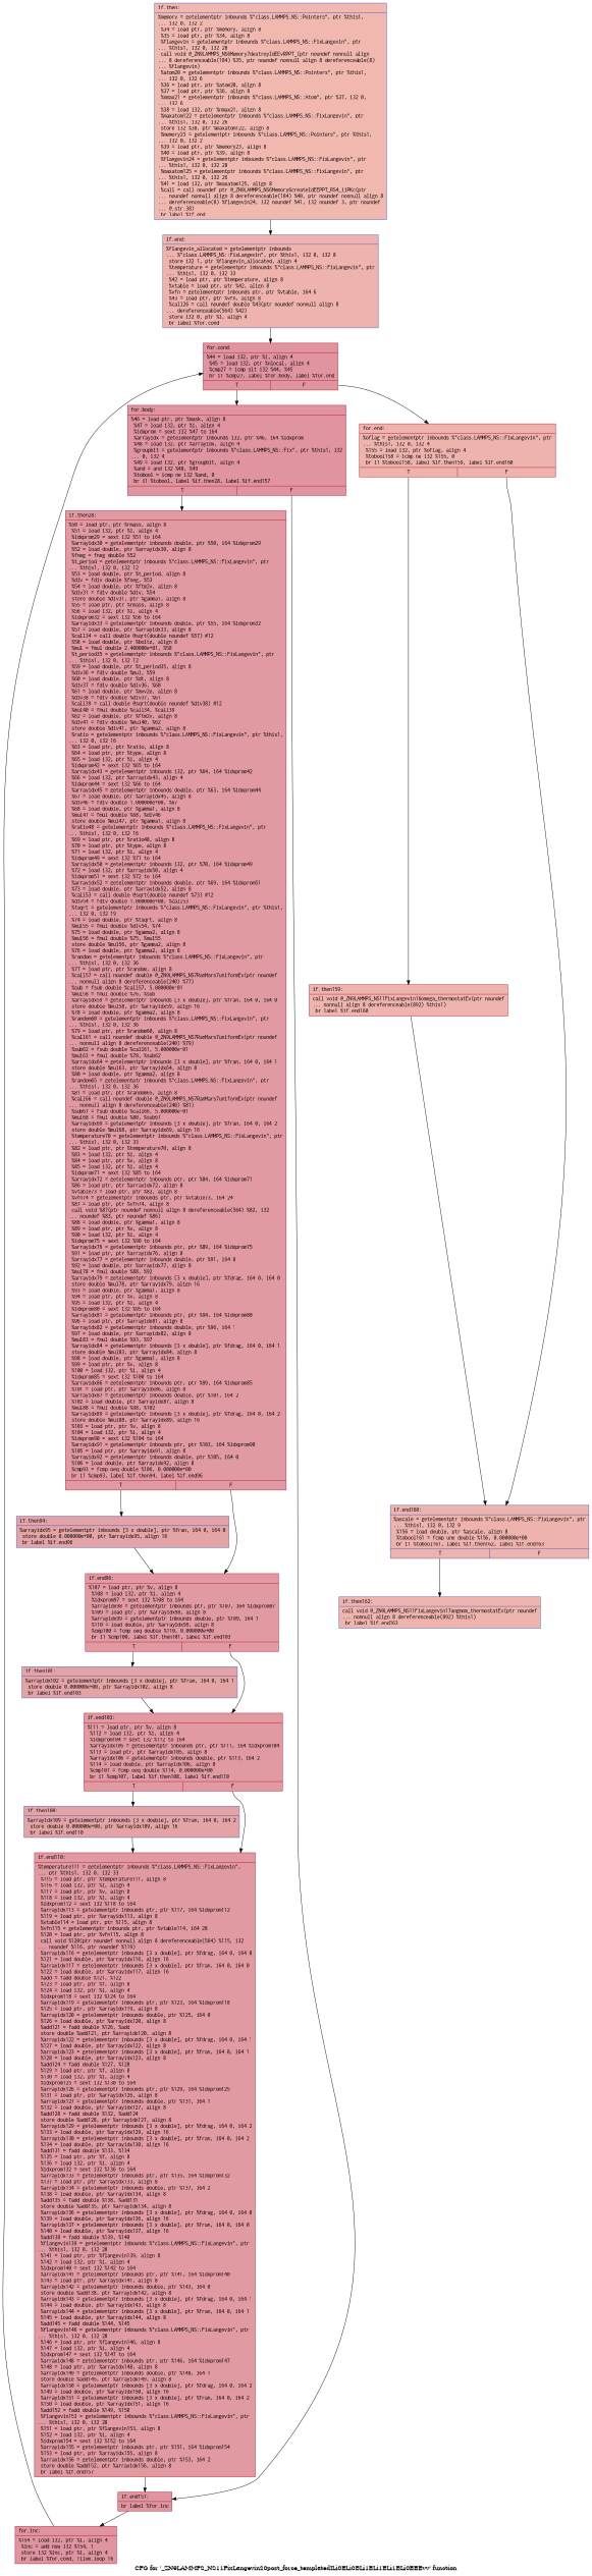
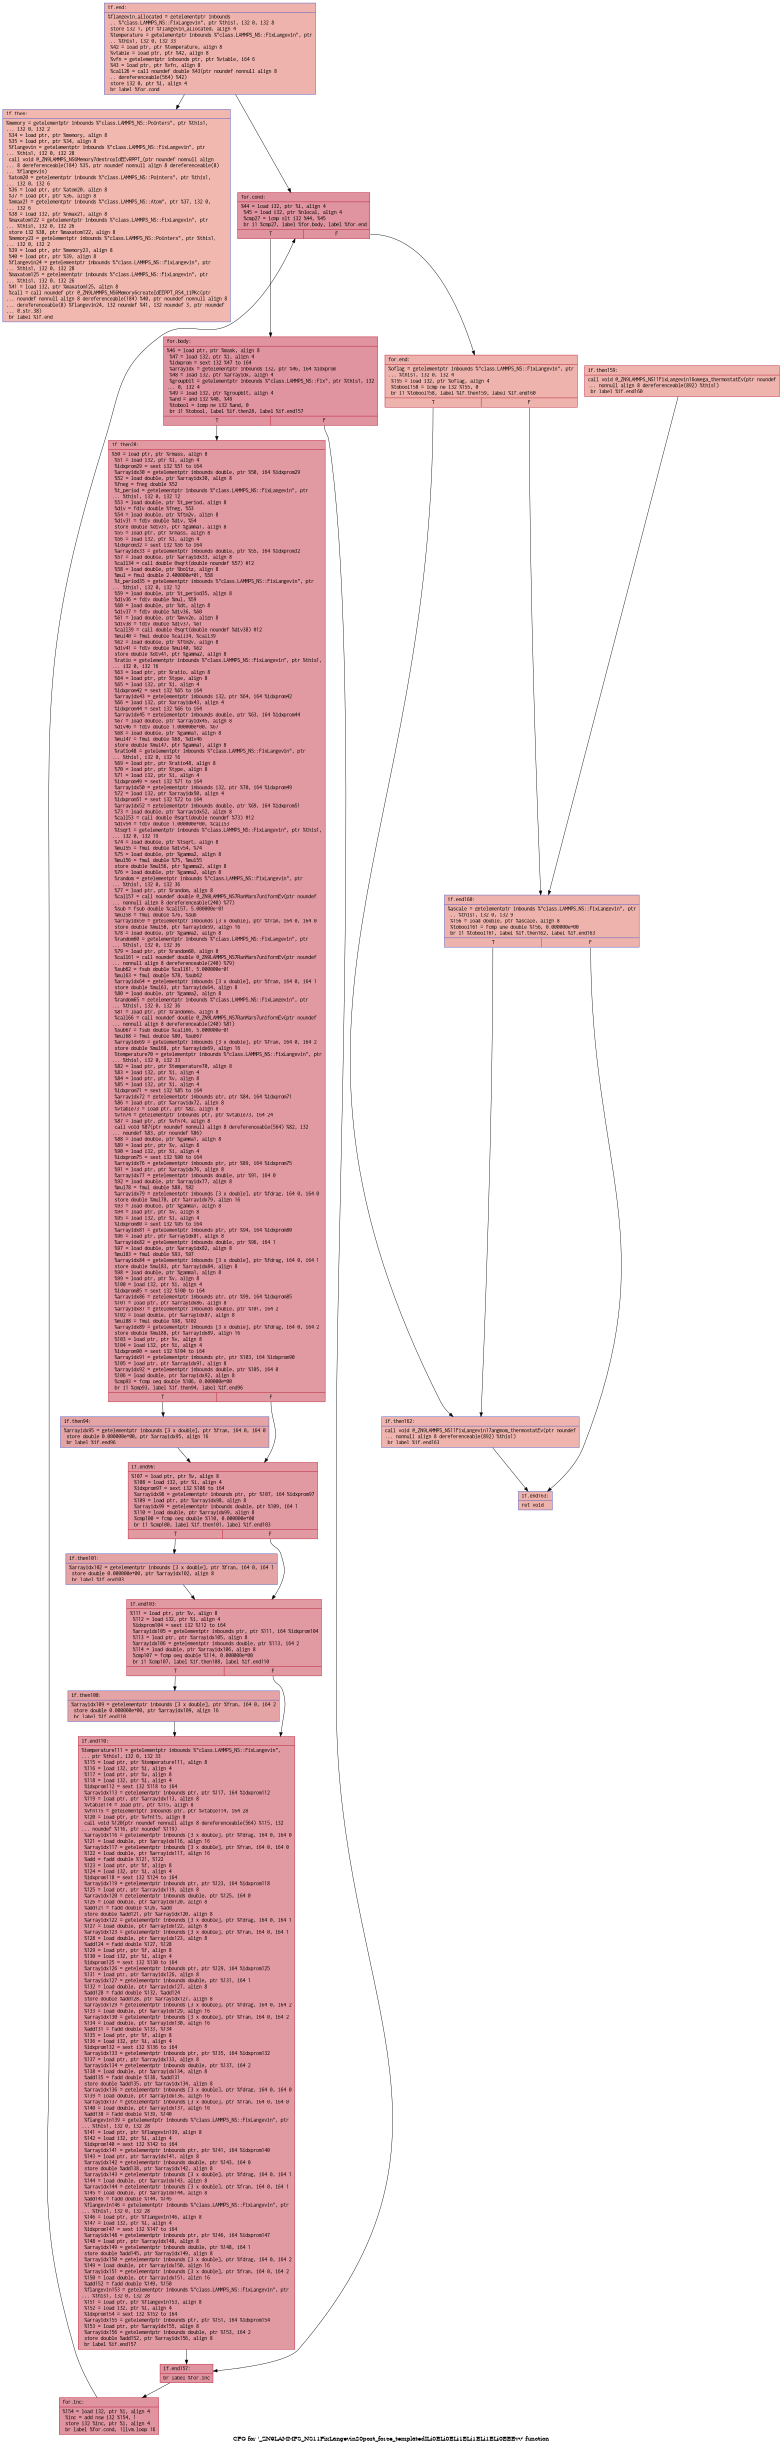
  digraph {
    label="CFG for '_ZN9LAMMPS_NS11FixLangevin20post_force_templatedILi0ELi0ELi1ELi1ELi1ELi0EEEvv' function"
    node [color="#b70d28ff" fillcolor="#d6524470" fontname=Courier shape=record style=filled]
    n1 [color="#3d50c3ff" fillcolor="#dc5d4a70" label="{if.then:\l|  %memory = getelementptr inbounds %\"class.LAMMPS_NS::Pointers\", ptr %this1,\l... i32 0, i32 2\l  %34 = load ptr, ptr %memory, align 8\l  %35 = load ptr, ptr %34, align 8\l  %flangevin = getelementptr inbounds %\"class.LAMMPS_NS::FixLangevin\", ptr\l... %this1, i32 0, i32 28\l  call void @_ZN9LAMMPS_NS6Memory7destroyIdEEvRPPT_(ptr noundef nonnull align\l... 8 dereferenceable(184) %35, ptr noundef nonnull align 8 dereferenceable(8)\l... %flangevin)\l  %atom20 = getelementptr inbounds %\"class.LAMMPS_NS::Pointers\", ptr %this1,\l... i32 0, i32 6\l  %36 = load ptr, ptr %atom20, align 8\l  %37 = load ptr, ptr %36, align 8\l  %nmax21 = getelementptr inbounds %\"class.LAMMPS_NS::Atom\", ptr %37, i32 0,\l... i32 6\l  %38 = load i32, ptr %nmax21, align 8\l  %maxatom122 = getelementptr inbounds %\"class.LAMMPS_NS::FixLangevin\", ptr\l... %this1, i32 0, i32 26\l  store i32 %38, ptr %maxatom122, align 8\l  %memory23 = getelementptr inbounds %\"class.LAMMPS_NS::Pointers\", ptr %this1,\l... i32 0, i32 2\l  %39 = load ptr, ptr %memory23, align 8\l  %40 = load ptr, ptr %39, align 8\l  %flangevin24 = getelementptr inbounds %\"class.LAMMPS_NS::FixLangevin\", ptr\l... %this1, i32 0, i32 28\l  %maxatom125 = getelementptr inbounds %\"class.LAMMPS_NS::FixLangevin\", ptr\l... %this1, i32 0, i32 26\l  %41 = load i32, ptr %maxatom125, align 8\l  %call = call noundef ptr @_ZN9LAMMPS_NS6Memory6createIdEEPPT_RS4_iiPKc(ptr\l... noundef nonnull align 8 dereferenceable(184) %40, ptr noundef nonnull align 8\l... dereferenceable(8) %flangevin24, i32 noundef %41, i32 noundef 3, ptr noundef\l... @.str.38)\l  br label %if.end\l}"]
    n2 [color="#3d50c3ff" label="{if.end:\l|  %flangevin_allocated = getelementptr inbounds\l... %\"class.LAMMPS_NS::FixLangevin\", ptr %this1, i32 0, i32 8\l  store i32 1, ptr %flangevin_allocated, align 4\l  %temperature = getelementptr inbounds %\"class.LAMMPS_NS::FixLangevin\", ptr\l... %this1, i32 0, i32 33\l  %42 = load ptr, ptr %temperature, align 8\l  %vtable = load ptr, ptr %42, align 8\l  %vfn = getelementptr inbounds ptr, ptr %vtable, i64 6\l  %43 = load ptr, ptr %vfn, align 8\l  %call26 = call noundef double %43(ptr noundef nonnull align 8\l... dereferenceable(564) %42)\l  store i32 0, ptr %i, align 4\l  br label %for.cond\l}"]
    n3 [fillcolor="#b70d2870" label="{for.cond:\l|  %44 = load i32, ptr %i, align 4\l  %45 = load i32, ptr %nlocal, align 4\l  %cmp27 = icmp slt i32 %44, %45\l  br i1 %cmp27, label %for.body, label %for.end\l|{<s0>T|<s1>F}}"]
    n4 [fillcolor="#b70d2870" label="{for.body:\l|  %46 = load ptr, ptr %mask, align 8\l  %47 = load i32, ptr %i, align 4\l  %idxprom = sext i32 %47 to i64\l  %arrayidx = getelementptr inbounds i32, ptr %46, i64 %idxprom\l  %48 = load i32, ptr %arrayidx, align 4\l  %groupbit = getelementptr inbounds %\"class.LAMMPS_NS::Fix\", ptr %this1, i32\l... 0, i32 4\l  %49 = load i32, ptr %groupbit, align 4\l  %and = and i32 %48, %49\l  %tobool = icmp ne i32 %and, 0\l  br i1 %tobool, label %if.then28, label %if.end157\l|{<s0>T|<s1>F}}"]
    n5 [label="{for.end:\l|  %oflag = getelementptr inbounds %\"class.LAMMPS_NS::FixLangevin\", ptr\l... %this1, i32 0, i32 4\l  %155 = load i32, ptr %oflag, align 4\l  %tobool158 = icmp ne i32 %155, 0\l  br i1 %tobool158, label %if.then159, label %if.end160\l|{<s0>T|<s1>F}}"]
    n6 [fillcolor="#bb1b2c70" label="{if.then28:\l|  %50 = load ptr, ptr %rmass, align 8\l  %51 = load i32, ptr %i, align 4\l  %idxprom29 = sext i32 %51 to i64\l  %arrayidx30 = getelementptr inbounds double, ptr %50, i64 %idxprom29\l  %52 = load double, ptr %arrayidx30, align 8\l  %fneg = fneg double %52\l  %t_period = getelementptr inbounds %\"class.LAMMPS_NS::FixLangevin\", ptr\l... %this1, i32 0, i32 12\l  %53 = load double, ptr %t_period, align 8\l  %div = fdiv double %fneg, %53\l  %54 = load double, ptr %ftm2v, align 8\l  %div31 = fdiv double %div, %54\l  store double %div31, ptr %gamma1, align 8\l  %55 = load ptr, ptr %rmass, align 8\l  %56 = load i32, ptr %i, align 4\l  %idxprom32 = sext i32 %56 to i64\l  %arrayidx33 = getelementptr inbounds double, ptr %55, i64 %idxprom32\l  %57 = load double, ptr %arrayidx33, align 8\l  %call34 = call double @sqrt(double noundef %57) #12\l  %58 = load double, ptr %boltz, align 8\l  %mul = fmul double 2.400000e+01, %58\l  %t_period35 = getelementptr inbounds %\"class.LAMMPS_NS::FixLangevin\", ptr\l... %this1, i32 0, i32 12\l  %59 = load double, ptr %t_period35, align 8\l  %div36 = fdiv double %mul, %59\l  %60 = load double, ptr %dt, align 8\l  %div37 = fdiv double %div36, %60\l  %61 = load double, ptr %mvv2e, align 8\l  %div38 = fdiv double %div37, %61\l  %call39 = call double @sqrt(double noundef %div38) #12\l  %mul40 = fmul double %call34, %call39\l  %62 = load double, ptr %ftm2v, align 8\l  %div41 = fdiv double %mul40, %62\l  store double %div41, ptr %gamma2, align 8\l  %ratio = getelementptr inbounds %\"class.LAMMPS_NS::FixLangevin\", ptr %this1,\l... i32 0, i32 16\l  %63 = load ptr, ptr %ratio, align 8\l  %64 = load ptr, ptr %type, align 8\l  %65 = load i32, ptr %i, align 4\l  %idxprom42 = sext i32 %65 to i64\l  %arrayidx43 = getelementptr inbounds i32, ptr %64, i64 %idxprom42\l  %66 = load i32, ptr %arrayidx43, align 4\l  %idxprom44 = sext i32 %66 to i64\l  %arrayidx45 = getelementptr inbounds double, ptr %63, i64 %idxprom44\l  %67 = load double, ptr %arrayidx45, align 8\l  %div46 = fdiv double 1.000000e+00, %67\l  %68 = load double, ptr %gamma1, align 8\l  %mul47 = fmul double %68, %div46\l  store double %mul47, ptr %gamma1, align 8\l  %ratio48 = getelementptr inbounds %\"class.LAMMPS_NS::FixLangevin\", ptr\l... %this1, i32 0, i32 16\l  %69 = load ptr, ptr %ratio48, align 8\l  %70 = load ptr, ptr %type, align 8\l  %71 = load i32, ptr %i, align 4\l  %idxprom49 = sext i32 %71 to i64\l  %arrayidx50 = getelementptr inbounds i32, ptr %70, i64 %idxprom49\l  %72 = load i32, ptr %arrayidx50, align 4\l  %idxprom51 = sext i32 %72 to i64\l  %arrayidx52 = getelementptr inbounds double, ptr %69, i64 %idxprom51\l  %73 = load double, ptr %arrayidx52, align 8\l  %call53 = call double @sqrt(double noundef %73) #12\l  %div54 = fdiv double 1.000000e+00, %call53\l  %tsqrt = getelementptr inbounds %\"class.LAMMPS_NS::FixLangevin\", ptr %this1,\l... i32 0, i32 19\l  %74 = load double, ptr %tsqrt, align 8\l  %mul55 = fmul double %div54, %74\l  %75 = load double, ptr %gamma2, align 8\l  %mul56 = fmul double %75, %mul55\l  store double %mul56, ptr %gamma2, align 8\l  %76 = load double, ptr %gamma2, align 8\l  %random = getelementptr inbounds %\"class.LAMMPS_NS::FixLangevin\", ptr\l... %this1, i32 0, i32 36\l  %77 = load ptr, ptr %random, align 8\l  %call57 = call noundef double @_ZN9LAMMPS_NS7RanMars7uniformEv(ptr noundef\l... nonnull align 8 dereferenceable(240) %77)\l  %sub = fsub double %call57, 5.000000e-01\l  %mul58 = fmul double %76, %sub\l  %arrayidx59 = getelementptr inbounds [3 x double], ptr %fran, i64 0, i64 0\l  store double %mul58, ptr %arrayidx59, align 16\l  %78 = load double, ptr %gamma2, align 8\l  %random60 = getelementptr inbounds %\"class.LAMMPS_NS::FixLangevin\", ptr\l... %this1, i32 0, i32 36\l  %79 = load ptr, ptr %random60, align 8\l  %call61 = call noundef double @_ZN9LAMMPS_NS7RanMars7uniformEv(ptr noundef\l... nonnull align 8 dereferenceable(240) %79)\l  %sub62 = fsub double %call61, 5.000000e-01\l  %mul63 = fmul double %78, %sub62\l  %arrayidx64 = getelementptr inbounds [3 x double], ptr %fran, i64 0, i64 1\l  store double %mul63, ptr %arrayidx64, align 8\l  %80 = load double, ptr %gamma2, align 8\l  %random65 = getelementptr inbounds %\"class.LAMMPS_NS::FixLangevin\", ptr\l... %this1, i32 0, i32 36\l  %81 = load ptr, ptr %random65, align 8\l  %call66 = call noundef double @_ZN9LAMMPS_NS7RanMars7uniformEv(ptr noundef\l... nonnull align 8 dereferenceable(240) %81)\l  %sub67 = fsub double %call66, 5.000000e-01\l  %mul68 = fmul double %80, %sub67\l  %arrayidx69 = getelementptr inbounds [3 x double], ptr %fran, i64 0, i64 2\l  store double %mul68, ptr %arrayidx69, align 16\l  %temperature70 = getelementptr inbounds %\"class.LAMMPS_NS::FixLangevin\", ptr\l... %this1, i32 0, i32 33\l  %82 = load ptr, ptr %temperature70, align 8\l  %83 = load i32, ptr %i, align 4\l  %84 = load ptr, ptr %v, align 8\l  %85 = load i32, ptr %i, align 4\l  %idxprom71 = sext i32 %85 to i64\l  %arrayidx72 = getelementptr inbounds ptr, ptr %84, i64 %idxprom71\l  %86 = load ptr, ptr %arrayidx72, align 8\l  %vtable73 = load ptr, ptr %82, align 8\l  %vfn74 = getelementptr inbounds ptr, ptr %vtable73, i64 24\l  %87 = load ptr, ptr %vfn74, align 8\l  call void %87(ptr noundef nonnull align 8 dereferenceable(564) %82, i32\l... noundef %83, ptr noundef %86)\l  %88 = load double, ptr %gamma1, align 8\l  %89 = load ptr, ptr %v, align 8\l  %90 = load i32, ptr %i, align 4\l  %idxprom75 = sext i32 %90 to i64\l  %arrayidx76 = getelementptr inbounds ptr, ptr %89, i64 %idxprom75\l  %91 = load ptr, ptr %arrayidx76, align 8\l  %arrayidx77 = getelementptr inbounds double, ptr %91, i64 0\l  %92 = load double, ptr %arrayidx77, align 8\l  %mul78 = fmul double %88, %92\l  %arrayidx79 = getelementptr inbounds [3 x double], ptr %fdrag, i64 0, i64 0\l  store double %mul78, ptr %arrayidx79, align 16\l  %93 = load double, ptr %gamma1, align 8\l  %94 = load ptr, ptr %v, align 8\l  %95 = load i32, ptr %i, align 4\l  %idxprom80 = sext i32 %95 to i64\l  %arrayidx81 = getelementptr inbounds ptr, ptr %94, i64 %idxprom80\l  %96 = load ptr, ptr %arrayidx81, align 8\l  %arrayidx82 = getelementptr inbounds double, ptr %96, i64 1\l  %97 = load double, ptr %arrayidx82, align 8\l  %mul83 = fmul double %93, %97\l  %arrayidx84 = getelementptr inbounds [3 x double], ptr %fdrag, i64 0, i64 1\l  store double %mul83, ptr %arrayidx84, align 8\l  %98 = load double, ptr %gamma1, align 8\l  %99 = load ptr, ptr %v, align 8\l  %100 = load i32, ptr %i, align 4\l  %idxprom85 = sext i32 %100 to i64\l  %arrayidx86 = getelementptr inbounds ptr, ptr %99, i64 %idxprom85\l  %101 = load ptr, ptr %arrayidx86, align 8\l  %arrayidx87 = getelementptr inbounds double, ptr %101, i64 2\l  %102 = load double, ptr %arrayidx87, align 8\l  %mul88 = fmul double %98, %102\l  %arrayidx89 = getelementptr inbounds [3 x double], ptr %fdrag, i64 0, i64 2\l  store double %mul88, ptr %arrayidx89, align 16\l  %103 = load ptr, ptr %v, align 8\l  %104 = load i32, ptr %i, align 4\l  %idxprom90 = sext i32 %104 to i64\l  %arrayidx91 = getelementptr inbounds ptr, ptr %103, i64 %idxprom90\l  %105 = load ptr, ptr %arrayidx91, align 8\l  %arrayidx92 = getelementptr inbounds double, ptr %105, i64 0\l  %106 = load double, ptr %arrayidx92, align 8\l  %cmp93 = fcmp oeq double %106, 0.000000e+00\l  br i1 %cmp93, label %if.then94, label %if.end96\l|{<s0>T|<s1>F}}"]
    n7 [fillcolor="#b70d2870" label="{if.end157:\l|  br label %for.inc\l}"]
    n8 [fillcolor="#d8564670" label="{if.then159:\l|  call void @_ZN9LAMMPS_NS11FixLangevin16omega_thermostatEv(ptr noundef\l... nonnull align 8 dereferenceable(892) %this1)\l  br label %if.end160\l}"]
    n9 [color="#3d50c3ff" label="{if.end160:\l|  %ascale = getelementptr inbounds %\"class.LAMMPS_NS::FixLangevin\", ptr\l... %this1, i32 0, i32 9\l  %156 = load double, ptr %ascale, align 8\l  %tobool161 = fcmp une double %156, 0.000000e+00\l  br i1 %tobool161, label %if.then162, label %if.end163\l|{<s0>T|<s1>F}}"]
    n10 [color="#3d50c3ff" fillcolor="#c32e3170" label="{if.then94:\l|  %arrayidx95 = getelementptr inbounds [3 x double], ptr %fran, i64 0, i64 0\l  store double 0.000000e+00, ptr %arrayidx95, align 16\l  br label %if.end96\l}"]
    n11 [fillcolor="#bb1b2c70" label="{if.end96:\l|  %107 = load ptr, ptr %v, align 8\l  %108 = load i32, ptr %i, align 4\l  %idxprom97 = sext i32 %108 to i64\l  %arrayidx98 = getelementptr inbounds ptr, ptr %107, i64 %idxprom97\l  %109 = load ptr, ptr %arrayidx98, align 8\l  %arrayidx99 = getelementptr inbounds double, ptr %109, i64 1\l  %110 = load double, ptr %arrayidx99, align 8\l  %cmp100 = fcmp oeq double %110, 0.000000e+00\l  br i1 %cmp100, label %if.then101, label %if.end103\l|{<s0>T|<s1>F}}"]
    n12 [fillcolor="#b70d2870" label="{for.inc:\l|  %154 = load i32, ptr %i, align 4\l  %inc = add nsw i32 %154, 1\l  store i32 %inc, ptr %i, align 4\l  br label %for.cond, !llvm.loop !6\l}"]
    n13 [color="#3d50c3ff" fillcolor="#d8564670" label="{if.then162:\l|  call void @_ZN9LAMMPS_NS11FixLangevin17angmom_thermostatEv(ptr noundef\l... nonnull align 8 dereferenceable(892) %this1)\l  br label %if.end163\l}"]
+   n14 [color="#3d50c3ff" label="{if.end163:\l|  ret void\l}"]
    n15 [color="#3d50c3ff" fillcolor="#c32e3170" label="{if.then101:\l|  %arrayidx102 = getelementptr inbounds [3 x double], ptr %fran, i64 0, i64 1\l  store double 0.000000e+00, ptr %arrayidx102, align 8\l  br label %if.end103\l}"]
    n16 [fillcolor="#bb1b2c70" label="{if.end103:\l|  %111 = load ptr, ptr %v, align 8\l  %112 = load i32, ptr %i, align 4\l  %idxprom104 = sext i32 %112 to i64\l  %arrayidx105 = getelementptr inbounds ptr, ptr %111, i64 %idxprom104\l  %113 = load ptr, ptr %arrayidx105, align 8\l  %arrayidx106 = getelementptr inbounds double, ptr %113, i64 2\l  %114 = load double, ptr %arrayidx106, align 8\l  %cmp107 = fcmp oeq double %114, 0.000000e+00\l  br i1 %cmp107, label %if.then108, label %if.end110\l|{<s0>T|<s1>F}}"]
    n17 [color="#3d50c3ff" fillcolor="#c32e3170" label="{if.then108:\l|  %arrayidx109 = getelementptr inbounds [3 x double], ptr %fran, i64 0, i64 2\l  store double 0.000000e+00, ptr %arrayidx109, align 16\l  br label %if.end110\l}"]
    n18 [fillcolor="#bb1b2c70" label="{if.end110:\l|  %temperature111 = getelementptr inbounds %\"class.LAMMPS_NS::FixLangevin\",\l... ptr %this1, i32 0, i32 33\l  %115 = load ptr, ptr %temperature111, align 8\l  %116 = load i32, ptr %i, align 4\l  %117 = load ptr, ptr %v, align 8\l  %118 = load i32, ptr %i, align 4\l  %idxprom112 = sext i32 %118 to i64\l  %arrayidx113 = getelementptr inbounds ptr, ptr %117, i64 %idxprom112\l  %119 = load ptr, ptr %arrayidx113, align 8\l  %vtable114 = load ptr, ptr %115, align 8\l  %vfn115 = getelementptr inbounds ptr, ptr %vtable114, i64 28\l  %120 = load ptr, ptr %vfn115, align 8\l  call void %120(ptr noundef nonnull align 8 dereferenceable(564) %115, i32\l... noundef %116, ptr noundef %119)\l  %arrayidx116 = getelementptr inbounds [3 x double], ptr %fdrag, i64 0, i64 0\l  %121 = load double, ptr %arrayidx116, align 16\l  %arrayidx117 = getelementptr inbounds [3 x double], ptr %fran, i64 0, i64 0\l  %122 = load double, ptr %arrayidx117, align 16\l  %add = fadd double %121, %122\l  %123 = load ptr, ptr %f, align 8\l  %124 = load i32, ptr %i, align 4\l  %idxprom118 = sext i32 %124 to i64\l  %arrayidx119 = getelementptr inbounds ptr, ptr %123, i64 %idxprom118\l  %125 = load ptr, ptr %arrayidx119, align 8\l  %arrayidx120 = getelementptr inbounds double, ptr %125, i64 0\l  %126 = load double, ptr %arrayidx120, align 8\l  %add121 = fadd double %126, %add\l  store double %add121, ptr %arrayidx120, align 8\l  %arrayidx122 = getelementptr inbounds [3 x double], ptr %fdrag, i64 0, i64 1\l  %127 = load double, ptr %arrayidx122, align 8\l  %arrayidx123 = getelementptr inbounds [3 x double], ptr %fran, i64 0, i64 1\l  %128 = load double, ptr %arrayidx123, align 8\l  %add124 = fadd double %127, %128\l  %129 = load ptr, ptr %f, align 8\l  %130 = load i32, ptr %i, align 4\l  %idxprom125 = sext i32 %130 to i64\l  %arrayidx126 = getelementptr inbounds ptr, ptr %129, i64 %idxprom125\l  %131 = load ptr, ptr %arrayidx126, align 8\l  %arrayidx127 = getelementptr inbounds double, ptr %131, i64 1\l  %132 = load double, ptr %arrayidx127, align 8\l  %add128 = fadd double %132, %add124\l  store double %add128, ptr %arrayidx127, align 8\l  %arrayidx129 = getelementptr inbounds [3 x double], ptr %fdrag, i64 0, i64 2\l  %133 = load double, ptr %arrayidx129, align 16\l  %arrayidx130 = getelementptr inbounds [3 x double], ptr %fran, i64 0, i64 2\l  %134 = load double, ptr %arrayidx130, align 16\l  %add131 = fadd double %133, %134\l  %135 = load ptr, ptr %f, align 8\l  %136 = load i32, ptr %i, align 4\l  %idxprom132 = sext i32 %136 to i64\l  %arrayidx133 = getelementptr inbounds ptr, ptr %135, i64 %idxprom132\l  %137 = load ptr, ptr %arrayidx133, align 8\l  %arrayidx134 = getelementptr inbounds double, ptr %137, i64 2\l  %138 = load double, ptr %arrayidx134, align 8\l  %add135 = fadd double %138, %add131\l  store double %add135, ptr %arrayidx134, align 8\l  %arrayidx136 = getelementptr inbounds [3 x double], ptr %fdrag, i64 0, i64 0\l  %139 = load double, ptr %arrayidx136, align 16\l  %arrayidx137 = getelementptr inbounds [3 x double], ptr %fran, i64 0, i64 0\l  %140 = load double, ptr %arrayidx137, align 16\l  %add138 = fadd double %139, %140\l  %flangevin139 = getelementptr inbounds %\"class.LAMMPS_NS::FixLangevin\", ptr\l... %this1, i32 0, i32 28\l  %141 = load ptr, ptr %flangevin139, align 8\l  %142 = load i32, ptr %i, align 4\l  %idxprom140 = sext i32 %142 to i64\l  %arrayidx141 = getelementptr inbounds ptr, ptr %141, i64 %idxprom140\l  %143 = load ptr, ptr %arrayidx141, align 8\l  %arrayidx142 = getelementptr inbounds double, ptr %143, i64 0\l  store double %add138, ptr %arrayidx142, align 8\l  %arrayidx143 = getelementptr inbounds [3 x double], ptr %fdrag, i64 0, i64 1\l  %144 = load double, ptr %arrayidx143, align 8\l  %arrayidx144 = getelementptr inbounds [3 x double], ptr %fran, i64 0, i64 1\l  %145 = load double, ptr %arrayidx144, align 8\l  %add145 = fadd double %144, %145\l  %flangevin146 = getelementptr inbounds %\"class.LAMMPS_NS::FixLangevin\", ptr\l... %this1, i32 0, i32 28\l  %146 = load ptr, ptr %flangevin146, align 8\l  %147 = load i32, ptr %i, align 4\l  %idxprom147 = sext i32 %147 to i64\l  %arrayidx148 = getelementptr inbounds ptr, ptr %146, i64 %idxprom147\l  %148 = load ptr, ptr %arrayidx148, align 8\l  %arrayidx149 = getelementptr inbounds double, ptr %148, i64 1\l  store double %add145, ptr %arrayidx149, align 8\l  %arrayidx150 = getelementptr inbounds [3 x double], ptr %fdrag, i64 0, i64 2\l  %149 = load double, ptr %arrayidx150, align 16\l  %arrayidx151 = getelementptr inbounds [3 x double], ptr %fran, i64 0, i64 2\l  %150 = load double, ptr %arrayidx151, align 16\l  %add152 = fadd double %149, %150\l  %flangevin153 = getelementptr inbounds %\"class.LAMMPS_NS::FixLangevin\", ptr\l... %this1, i32 0, i32 28\l  %151 = load ptr, ptr %flangevin153, align 8\l  %152 = load i32, ptr %i, align 4\l  %idxprom154 = sext i32 %152 to i64\l  %arrayidx155 = getelementptr inbounds ptr, ptr %151, i64 %idxprom154\l  %153 = load ptr, ptr %arrayidx155, align 8\l  %arrayidx156 = getelementptr inbounds double, ptr %153, i64 2\l  store double %add152, ptr %arrayidx156, align 8\l  br label %if.end157\l}"]
-   n1 -> n2
+   n2 -> n1
    n2 -> n3
    n3 -> n4 [tailport=s0]
    n3 -> n5 [tailport=s1]
    n4 -> n6 [tailport=s0]
    n4 -> n7 [tailport=s1]
-   n5 -> n8 [tailport=s0]
+   n5 -> n13 [tailport=s0]
    n5 -> n9 [tailport=s1]
    n6 -> n10 [tailport=s0]
    n6 -> n11 [tailport=s1]
    n7 -> n12
    n8 -> n9
    n9 -> n13 [tailport=s0]
+   n9 -> n14 [tailport=s1]
    n10 -> n11
    n11 -> n15 [tailport=s0]
    n11 -> n16 [tailport=s1]
    n12 -> n3
+   n13 -> n14
    n15 -> n16
    n16 -> n17 [tailport=s0]
    n16 -> n18 [tailport=s1]
    n17 -> n18
    n18 -> n7
  }
